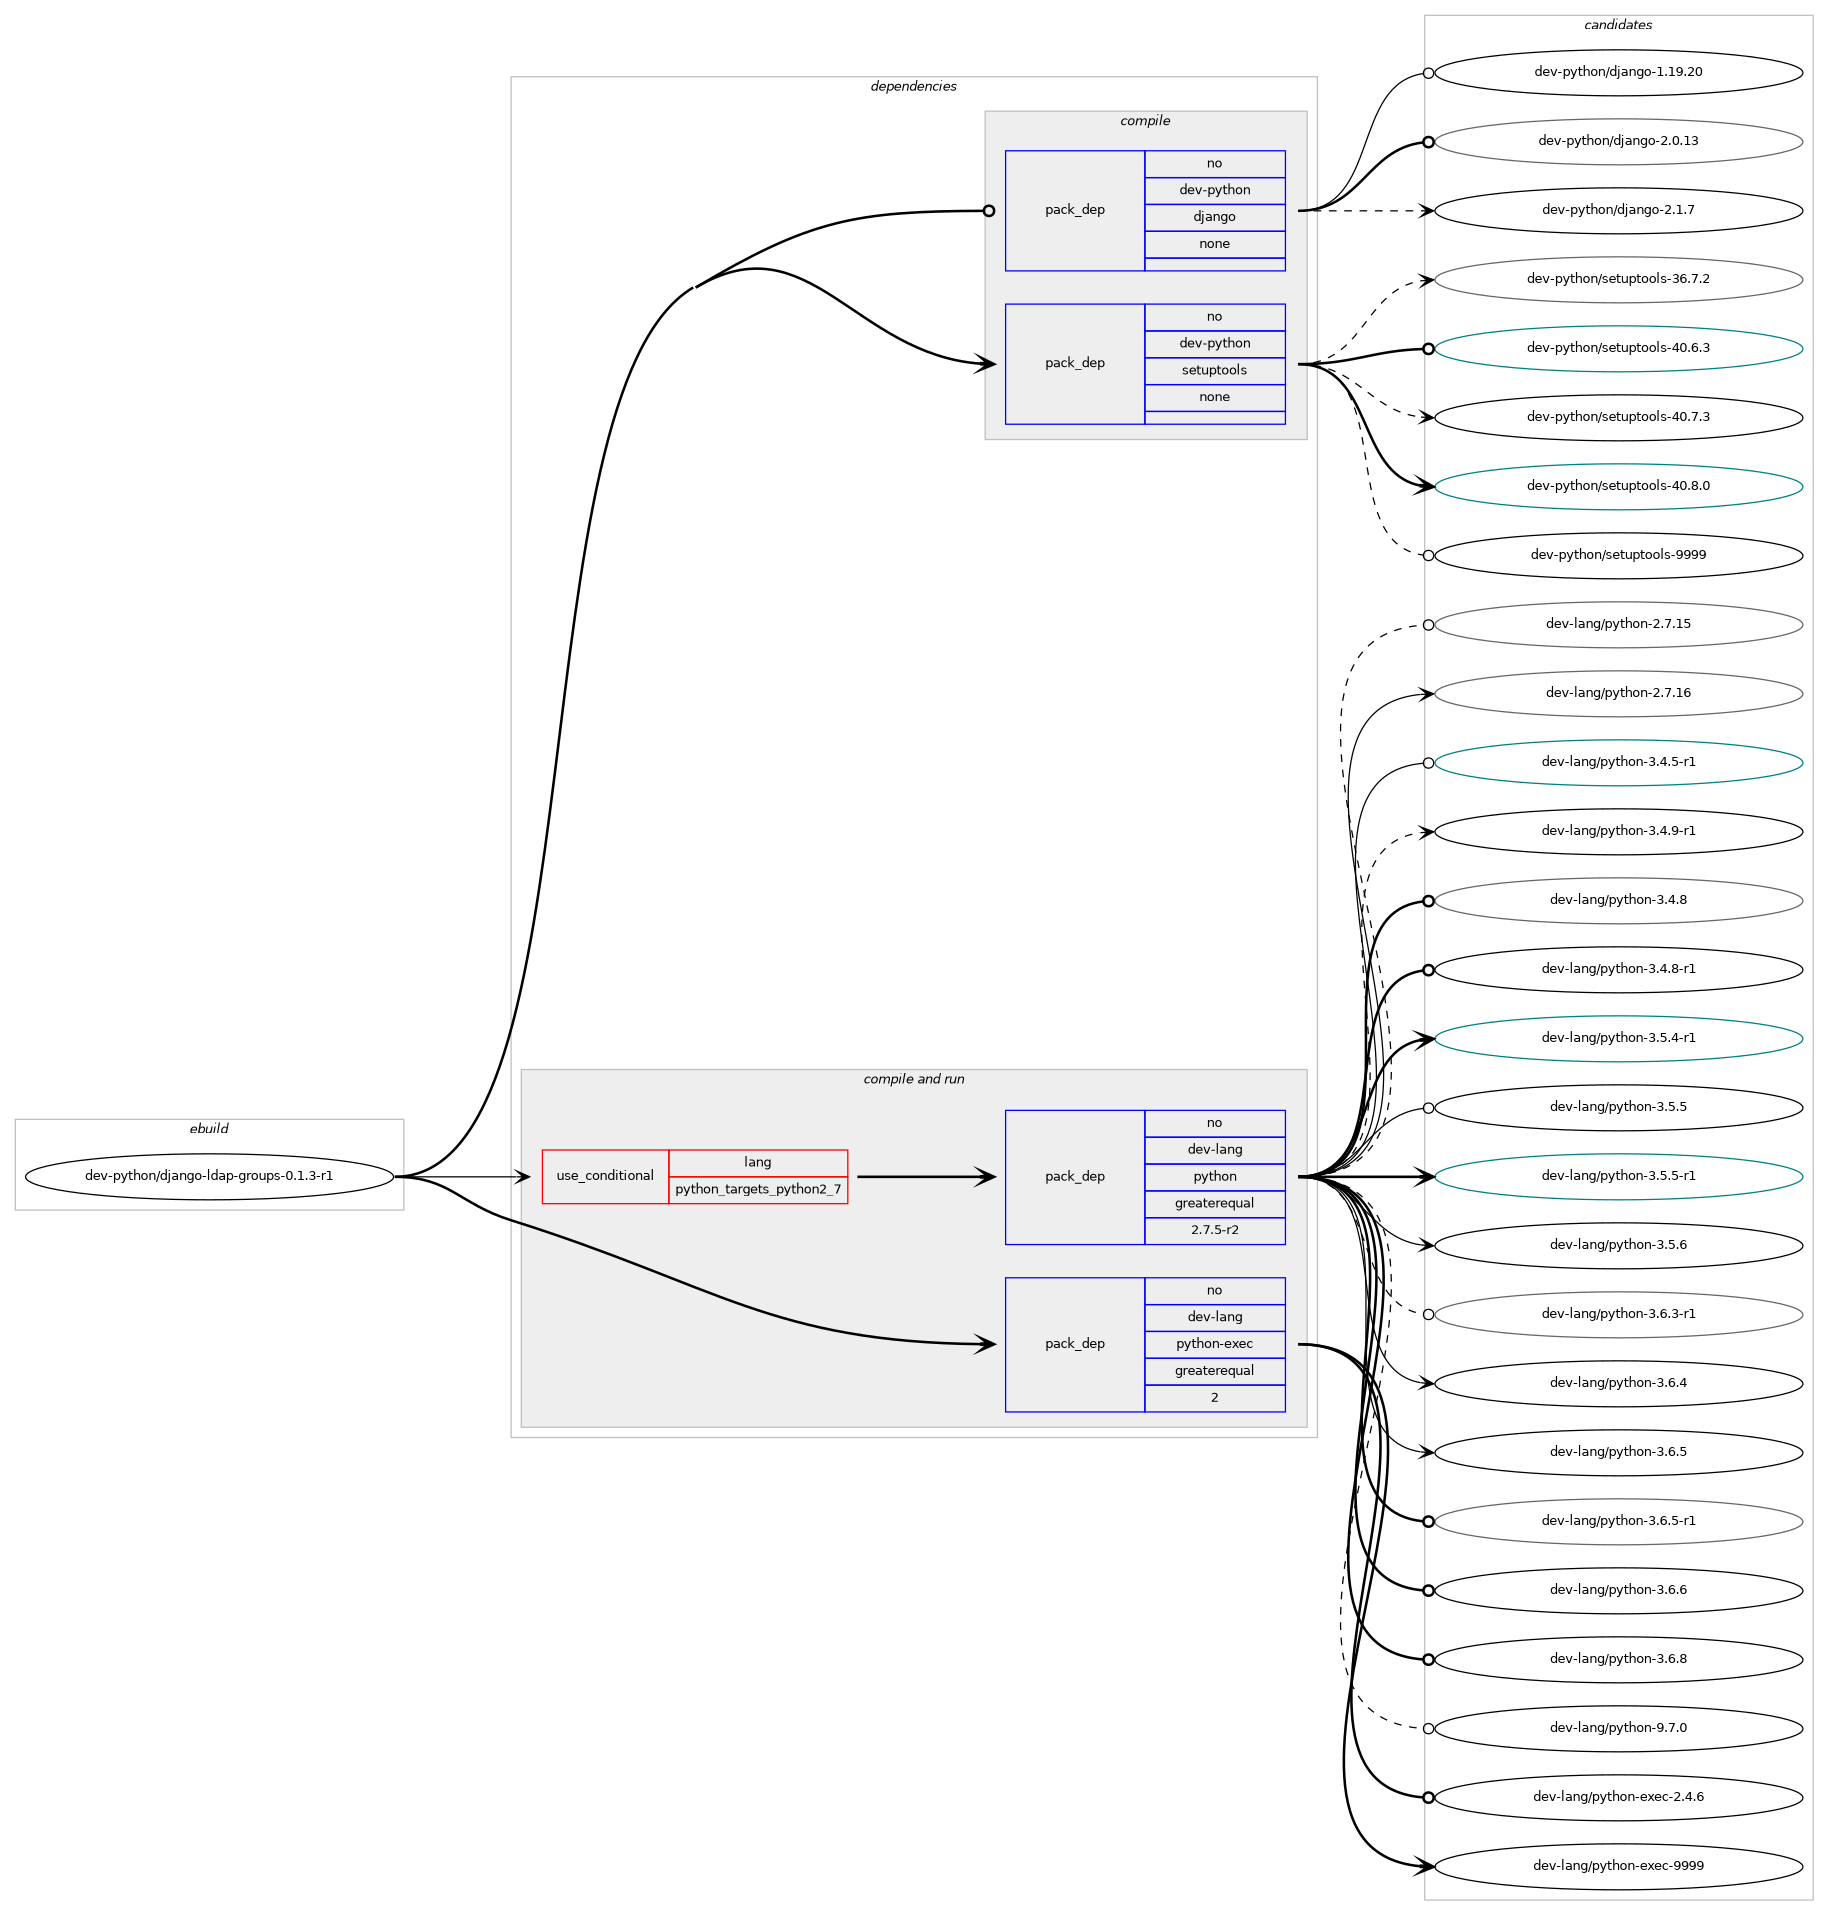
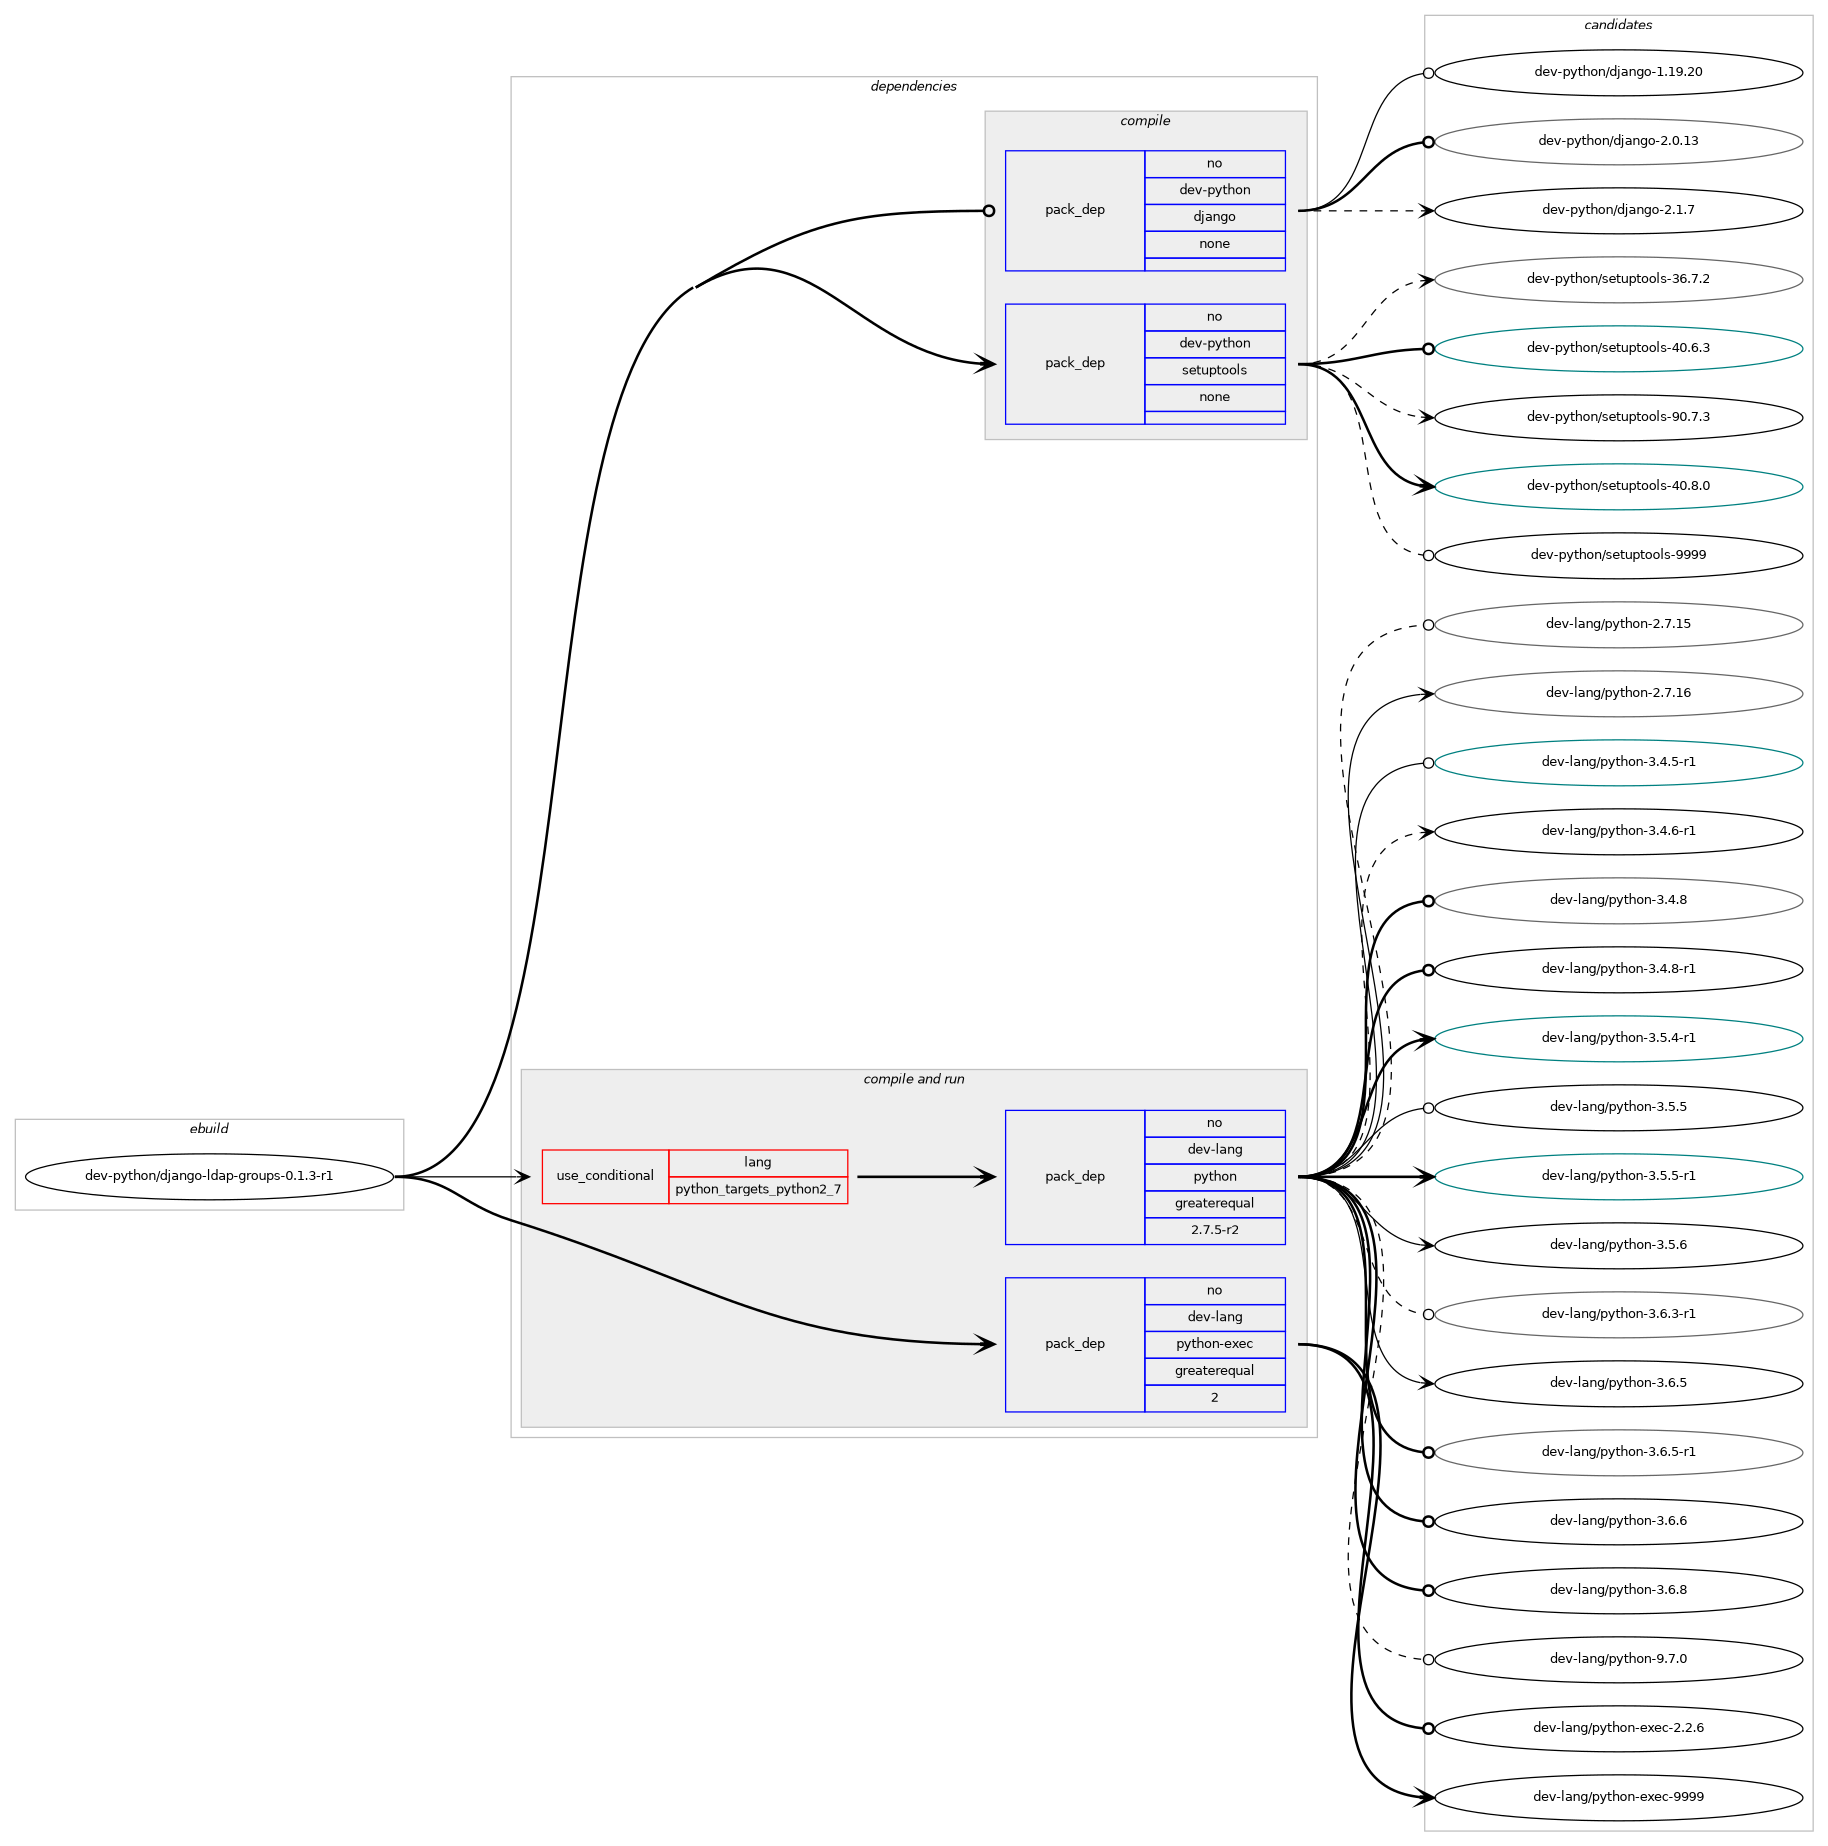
  digraph {
    compound=true
    concentrate=true
    fontname=Helvetica
    fontsize=10
    newrank=true
    rankdir=LR
    ranksep=1.5
    node [color=black fontname=Helvetica fontsize=10]
    edge [arrowhead=odot headport=w style=bold tailport=e weight=100]
    n1 [label="dev-python/django-ldap-groups-0.1.3-r1" width=4]
    n2 [color=blue label=<<TABLE BORDER="0" CELLBORDER="1" CELLSPACING="0" CELLPADDING="4" WIDTH="220"><TR><TD ROWSPAN="6" CELLPADDING="30">pack_dep</TD></TR><TR><TD WIDTH="110">no</TD></TR><TR><TD>dev-python</TD></TR><TR><TD>django</TD></TR><TR><TD>none</TD></TR><TR><TD></TD></TR></TABLE>> shape=none]
    n3 [color=blue label=<<TABLE BORDER="0" CELLBORDER="1" CELLSPACING="0" CELLPADDING="4" WIDTH="220"><TR><TD ROWSPAN="6" CELLPADDING="30">pack_dep</TD></TR><TR><TD WIDTH="110">no</TD></TR><TR><TD>dev-python</TD></TR><TR><TD>setuptools</TD></TR><TR><TD>none</TD></TR><TR><TD></TD></TR></TABLE>> shape=none]
    n4 [color=blue label=<<TABLE BORDER="0" CELLBORDER="1" CELLSPACING="0" CELLPADDING="4" WIDTH="220"><TR><TD ROWSPAN="6" CELLPADDING="30">pack_dep</TD></TR><TR><TD WIDTH="110">no</TD></TR><TR><TD>dev-lang</TD></TR><TR><TD>python</TD></TR><TR><TD>greaterequal</TD></TR><TR><TD>2.7.5-r2</TD></TR></TABLE>> shape=none]
    n5 [color=red label=<<TABLE BORDER="0" CELLBORDER="1" CELLSPACING="0" CELLPADDING="4"><TR><TD ROWSPAN="3" CELLPADDING="10">use_conditional</TD></TR><TR><TD>lang</TD></TR><TR><TD>python_targets_python2_7</TD></TR></TABLE>> shape=none]
    n6 [color=blue label=<<TABLE BORDER="0" CELLBORDER="1" CELLSPACING="0" CELLPADDING="4" WIDTH="220"><TR><TD ROWSPAN="6" CELLPADDING="30">pack_dep</TD></TR><TR><TD WIDTH="110">no</TD></TR><TR><TD>dev-lang</TD></TR><TR><TD>python-exec</TD></TR><TR><TD>greaterequal</TD></TR><TR><TD>2</TD></TR></TABLE>> shape=none]
    n7 [label="dev-python/django-1.19.20" width=4]
    n8 [color=gray40 label="dev-python/django-2.0.13" width=4]
    n9 [label="dev-python/django-2.1.7" width=4]
    n10 [color=gray40 label="dev-python/setuptools-36.7.2" width=4]
    n11 [color=teal label="dev-python/setuptools-40.6.3" width=4]
-   n12 [label="dev-python/setuptools-40.7.3" width=4]
+   n12 [label="dev-python/setuptools-90.7.3" width=4]
    n13 [color=teal label="dev-python/setuptools-40.8.0" width=4]
    n14 [label="dev-python/setuptools-9999" width=4]
    n15 [color=gray40 label="dev-lang/python-2.7.15" width=4]
    n16 [color=gray40 label="dev-lang/python-2.7.16" width=4]
    n17 [color=teal label="dev-lang/python-3.4.5-r1" width=4]
-   n18 [label="dev-lang/python-3.4.9-r1" width=4]
+   n18 [label="dev-lang/python-3.4.6-r1" width=4]
    n19 [color=gray40 label="dev-lang/python-3.4.8" width=4]
    n20 [label="dev-lang/python-3.4.8-r1" width=4]
    n21 [color=teal label="dev-lang/python-3.5.4-r1" width=4]
    n22 [label="dev-lang/python-3.5.5" width=4]
    n23 [color=teal label="dev-lang/python-3.5.5-r1" width=4]
    n24 [label="dev-lang/python-3.5.6" width=4]
    n25 [color=gray40 label="dev-lang/python-3.6.3-r1" width=4]
-   n26 [label="dev-lang/python-3.6.4" width=4]
    n27 [label="dev-lang/python-3.6.5" width=4]
    n28 [color=gray40 label="dev-lang/python-3.6.5-r1" width=4]
    n29 [label="dev-lang/python-3.6.6" width=4]
    n30 [label="dev-lang/python-3.6.8" width=4]
    n31 [label="dev-lang/python-9.7.0" width=4]
-   n32 [label="dev-lang/python-exec-2.4.6" width=4]
+   n32 [label="dev-lang/python-exec-2.2.6" width=4]
    n33 [label="dev-lang/python-exec-9999" width=4]
    subgraph cluster_1 {
      color=gray
      label=<<i>ebuild</i>>
      rank=same
      n1
    }
    subgraph cluster_2 {
      color=gray
      label=<<i>dependencies</i>>
      subgraph cluster_3 {
        color=gray
        fillcolor="#eeeeee"
        label=<<i>compile</i>>
        style=filled
        subgraph sub_4 {
          color=gray
          fillcolor="#eeeeee"
          label=<<i>compile</i>>
          style=filled
          n2
        }
        subgraph sub_5 {
          color=gray
          fillcolor="#eeeeee"
          label=<<i>compile</i>>
          style=filled
          n3
        }
      }
      subgraph cluster_6 {
        color=gray
        fillcolor="#eeeeee"
        label=<<i>compile and run</i>>
        style=filled
        subgraph sub_7 {
          color=gray
          fillcolor="#eeeeee"
          label=<<i>compile and run</i>>
          style=filled
          n5
          subgraph sub_8 {
            color=gray
            fillcolor="#eeeeee"
            label=<<i>compile and run</i>>
            style=filled
            n4
          }
        }
        subgraph sub_9 {
          color=gray
          fillcolor="#eeeeee"
          label=<<i>compile and run</i>>
          style=filled
          n6
        }
      }
      subgraph cluster_10 {
        color=gray
        fillcolor="#eeeeee"
        label=<<i>run</i>>
        style=filled
      }
    }
    subgraph cluster_11 {
      color=gray
      label=<<i>candidates</i>>
      rank=same
      subgraph sub_12 {
        color=black
        label=<<i>candidates</i>>
        nodesep=1
        rank=same
        n7
        n8
        n9
      }
      subgraph sub_13 {
        color=black
        label=<<i>candidates</i>>
        nodesep=1
        rank=same
        n10
        n11
        n12
        n13
        n14
      }
      subgraph sub_14 {
        color=black
        label=<<i>candidates</i>>
        nodesep=1
        rank=same
        n15
        n16
        n17
        n18
        n19
        n20
        n21
        n22
        n23
        n24
        n25
-       n26
        n27
        n28
        n29
        n30
        n31
      }
      subgraph sub_15 {
        color=black
        label=<<i>candidates</i>>
        nodesep=1
        rank=same
        n32
        n33
      }
    }
    n1 -> n2 [weight=20]
    n1 -> n3 [arrowhead=vee weight=20]
    n1 -> n5 [arrowhead=vee style=solid weight=20]
    n1 -> n6 [arrowhead=vee weight=20]
    n2 -> n7 [style=solid]
    n2 -> n8
    n2 -> n9 [arrowhead=vee style=dashed]
    n3 -> n10 [arrowhead=vee style=dashed]
    n3 -> n11
    n3 -> n12 [arrowhead=vee style=dashed]
    n3 -> n13 [arrowhead=vee]
    n3 -> n14 [style=dashed]
    n4 -> n15 [style=dashed]
    n4 -> n16 [arrowhead=vee style=solid]
    n4 -> n17 [style=solid]
    n4 -> n18 [arrowhead=vee style=dashed]
    n4 -> n19
    n4 -> n20
    n4 -> n21 [arrowhead=vee]
    n4 -> n22 [style=solid]
    n4 -> n23 [arrowhead=vee]
    n4 -> n24 [arrowhead=vee style=solid]
    n4 -> n25 [style=dashed]
-   n4 -> n26 [arrowhead=vee style=solid]
    n4 -> n27 [arrowhead=vee style=solid]
    n4 -> n28
    n4 -> n29
    n4 -> n30
    n4 -> n31 [style=dashed]
    n5 -> n4 [arrowhead=vee weight=20]
    n6 -> n32
    n6 -> n33 [arrowhead=vee]
  }
